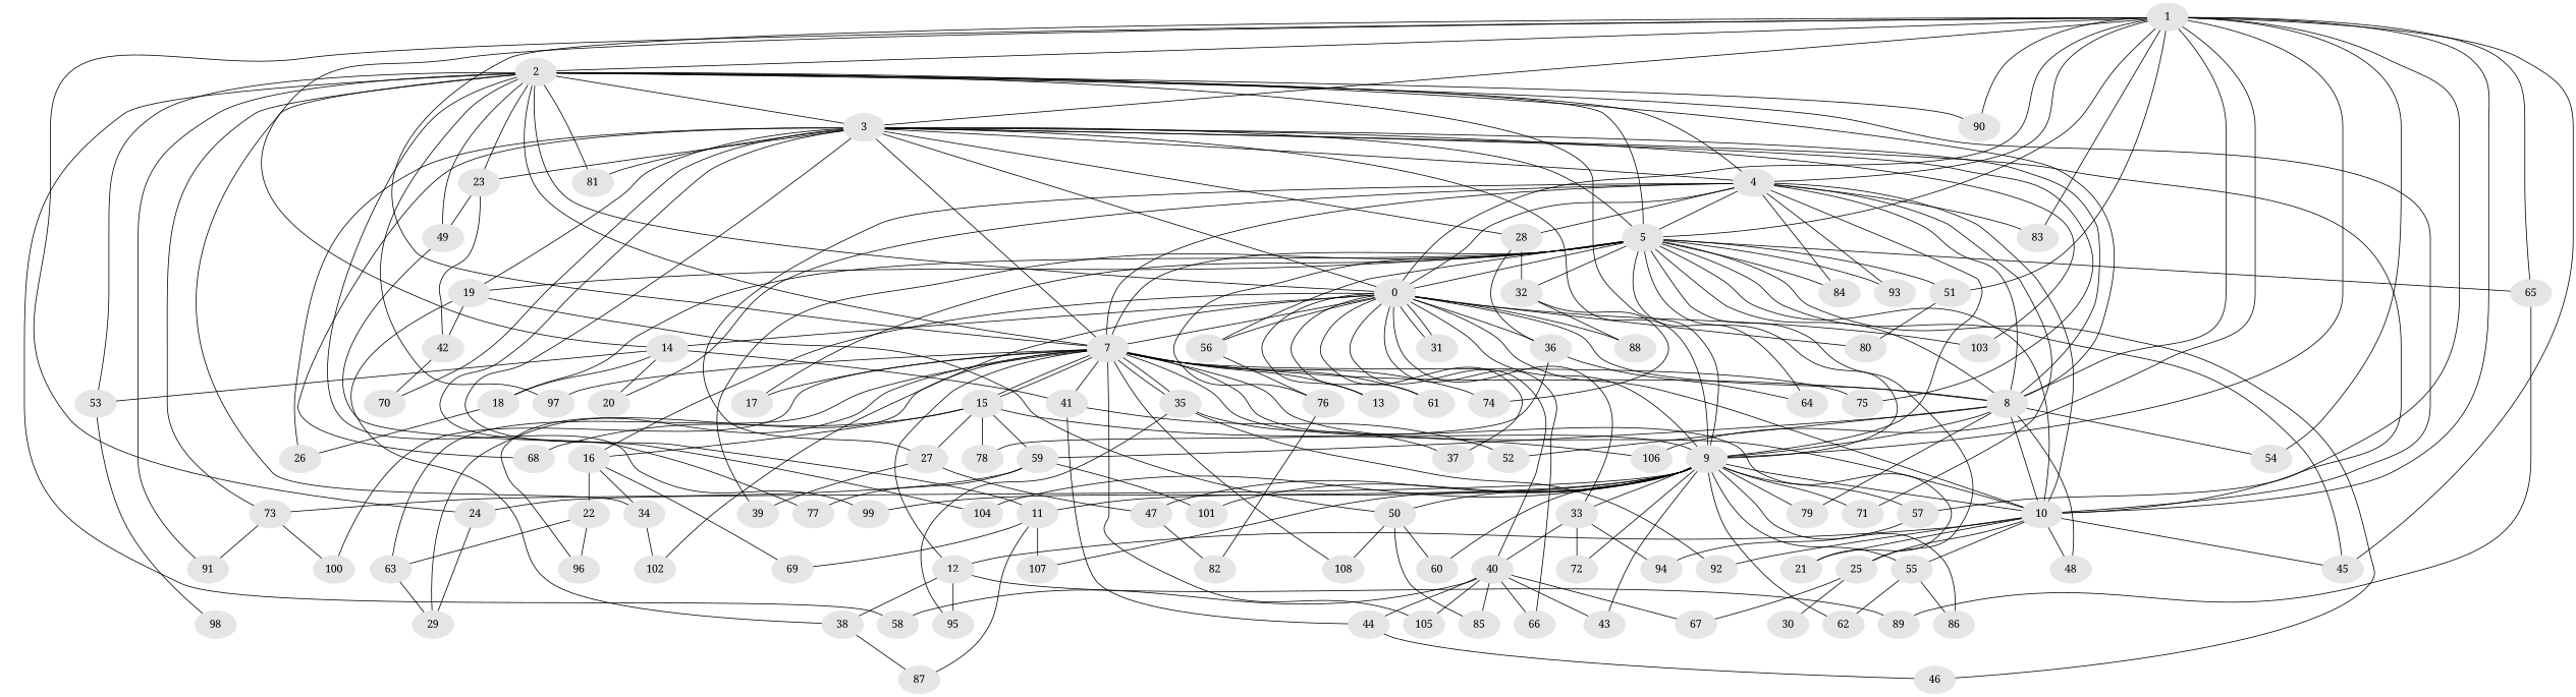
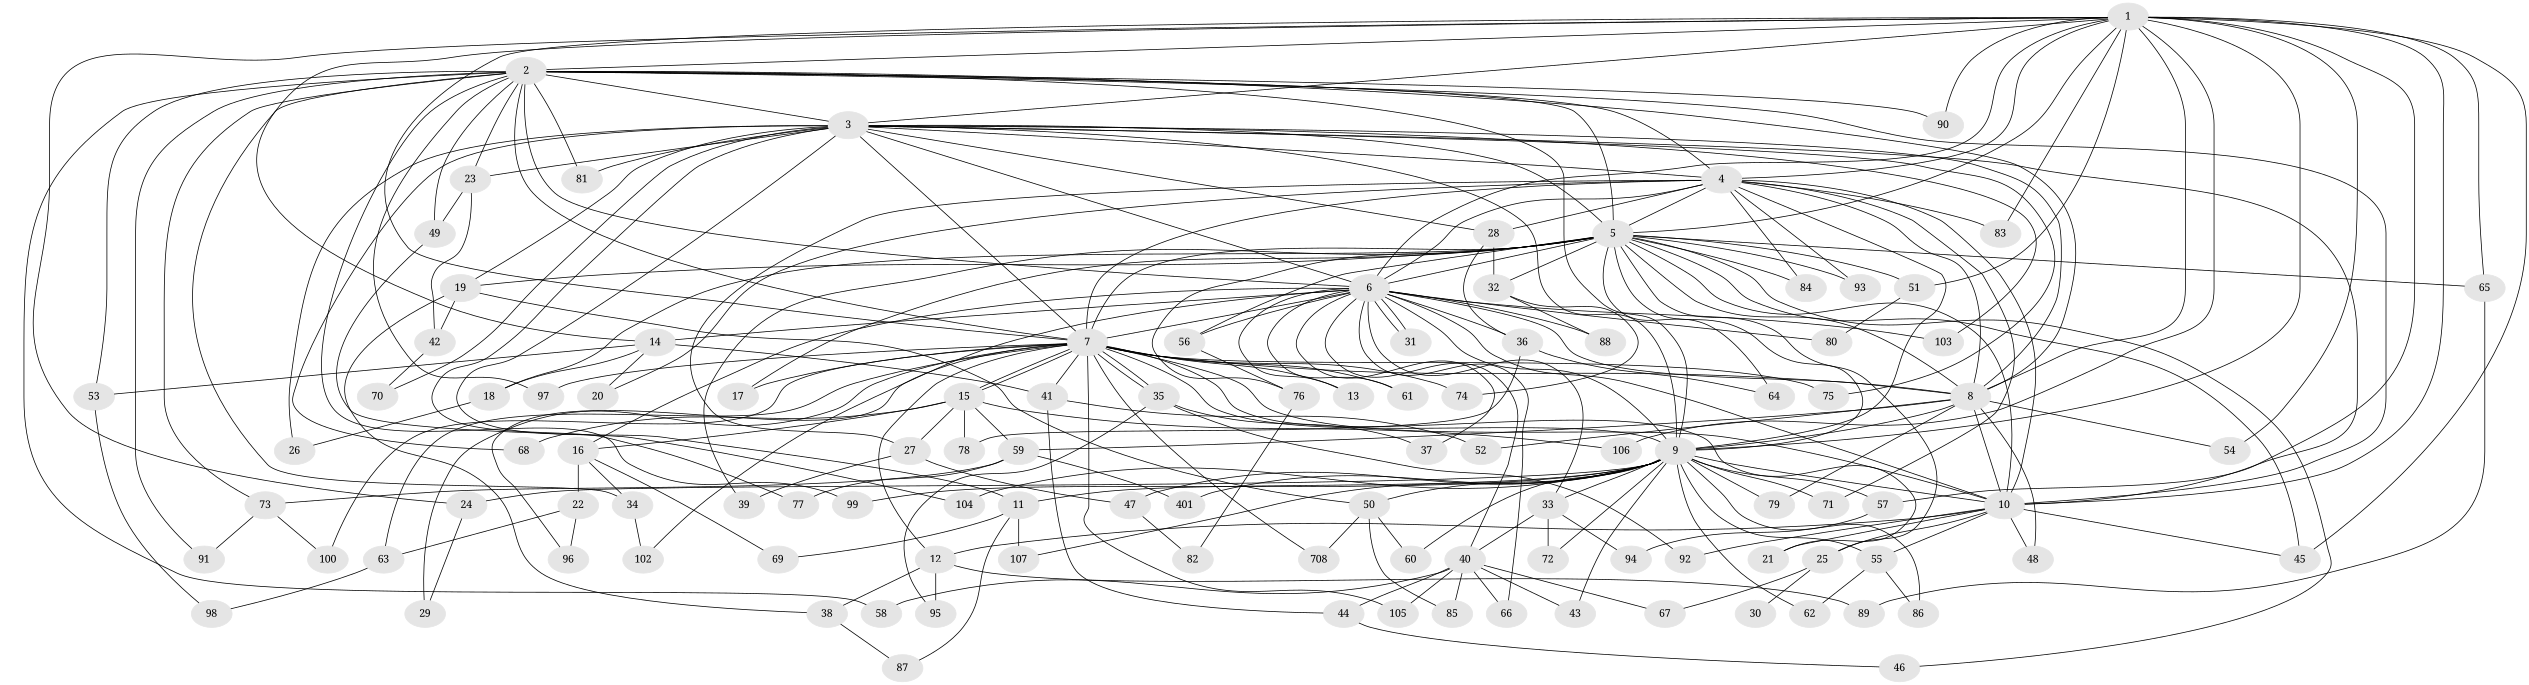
  graph {
    fontname="Noto Serif"
    node [color=gray90 fontname="Noto Serif" style=filled]
    edge [fontname="Noto Serif"]
    1
    2
    3
    4
    5
-   6 [label=0]
+   6
    7
    8
    9
    10
    14
    24
    51
    54
    57
    65
    83
    90
    106
    45
    23
    34
    49
    53
    58
    73
    81
    91
    97
    99
    11
    19
    26
    28
    68
    70
    75
    77
    103
    20
    27
    71
    84
    93
    17
    18
    25
    32
    39
    46
    56
    64
    76
    13
    16
    31
    33
    36
    37
    40
    61
    66
    80
    88
    102
    12
    15
    21
    29
    35
    41
    63
    74
    96
    100
    105
-   108
+   108 [label=708]
    48
    52
    59
    79
    43
    47
    50
    55
    60
    62
    72
    86
-   101
+   101 [label=401]
    104
    107
    92
    94
    89
    42
    98
    69
    87
    38
    30
    67
    82
    22
    78
    44
    85
    95
    1 -- 2
    1 -- 3
    1 -- 4
    1 -- 5
    1 -- 6
    1 -- 7
    1 -- 8
    1 -- 9
    1 -- 10
    1 -- 14
    1 -- 24
    1 -- 51
    1 -- 54
    1 -- 57
    1 -- 65
    1 -- 83
    1 -- 90
    1 -- 106
    1 -- 45
    2 -- 3
    2 -- 4
    2 -- 5
    2 -- 6
    2 -- 7
    2 -- 8
    2 -- 9
    2 -- 10
    2 -- 90
    2 -- 23
    2 -- 34
    2 -- 49
    2 -- 53
    2 -- 58
    2 -- 73
    2 -- 81
    2 -- 91
    2 -- 97
    2 -- 99
    3 -- 4
    3 -- 5
    3 -- 6
    3 -- 7
    3 -- 8
    3 -- 9
    3 -- 10
    3 -- 23
    3 -- 81
    3 -- 11
    3 -- 19
    3 -- 26
    3 -- 28
    3 -- 68
    3 -- 70
    3 -- 75
    3 -- 77
    3 -- 103
    4 -- 5
    4 -- 6
    4 -- 7
    4 -- 8
    4 -- 9
    4 -- 10
    4 -- 83
    4 -- 28
    4 -- 20
    4 -- 27
    4 -- 71
    4 -- 84
    4 -- 93
    5 -- 6
    5 -- 7
    5 -- 8
    5 -- 9
    5 -- 10
    5 -- 51
    5 -- 65
    5 -- 45
    5 -- 19
    5 -- 84
    5 -- 93
    5 -- 17
    5 -- 18
    5 -- 25
    5 -- 32
    5 -- 39
    5 -- 46
    5 -- 56
    5 -- 64
    5 -- 76
    6 -- 7
    6 -- 8
    6 -- 9
    6 -- 10
    6 -- 14
    6 -- 103
    6 -- 56
    6 -- 13
    6 -- 16
    6 -- 31
    6 -- 31
    6 -- 33
    6 -- 36
    6 -- 37
    6 -- 40
    6 -- 61
    6 -- 66
    6 -- 80
    6 -- 88
    6 -- 102
    7 -- 8
    7 -- 9
    7 -- 10
    7 -- 97
    7 -- 75
    7 -- 17
    7 -- 13
    7 -- 61
    7 -- 12
    7 -- 15
    7 -- 15
    7 -- 21
    7 -- 29
    7 -- 35
    7 -- 35
    7 -- 41
    7 -- 63
    7 -- 74
    7 -- 96
    7 -- 100
    7 -- 105
    7 -- 108
    8 -- 9
    8 -- 10
    8 -- 54
    8 -- 48
    8 -- 52
    8 -- 59
    8 -- 79
    9 -- 10
    9 -- 24
    9 -- 57
    9 -- 99
    9 -- 11
    9 -- 71
    9 -- 33
    9 -- 79
    9 -- 43
    9 -- 47
    9 -- 50
    9 -- 55
    9 -- 60
    9 -- 62
    9 -- 72
    9 -- 86
    9 -- 101
    9 -- 104
    9 -- 107
    10 -- 45
    10 -- 25
    10 -- 12
    10 -- 21
    10 -- 48
    10 -- 55
    10 -- 92
    14 -- 53
    14 -- 20
    14 -- 18
    14 -- 41
    24 -- 29
    51 -- 80
    57 -- 94
    65 -- 89
    23 -- 49
    23 -- 42
    34 -- 102
    49 -- 104
    53 -- 98
    73 -- 91
    73 -- 100
    11 -- 107
    11 -- 69
    11 -- 87
    19 -- 50
    19 -- 42
    19 -- 38
    28 -- 32
    28 -- 36
    27 -- 39
    27 -- 47
    18 -- 26
    25 -- 30
    25 -- 67
    32 -- 88
    32 -- 74
    56 -- 76
    76 -- 82
    16 -- 34
    16 -- 69
    16 -- 22
    33 -- 40
    33 -- 72
    33 -- 94
    36 -- 64
    36 -- 78
    40 -- 58
    40 -- 66
    40 -- 105
    40 -- 43
    40 -- 67
    40 -- 44
    40 -- 85
    12 -- 89
    12 -- 38
    12 -- 95
    15 -- 106
    15 -- 68
    15 -- 27
    15 -- 16
    15 -- 59
    15 -- 78
    35 -- 37
    35 -- 92
    35 -- 95
    41 -- 52
    41 -- 44
-   63 -- 29
+   63 -- 98
    59 -- 73
    59 -- 77
    59 -- 101
    47 -- 82
    50 -- 108
    50 -- 60
    50 -- 85
    55 -- 62
    55 -- 86
    42 -- 70
    38 -- 87
    22 -- 63
    22 -- 96
    44 -- 46
  }
